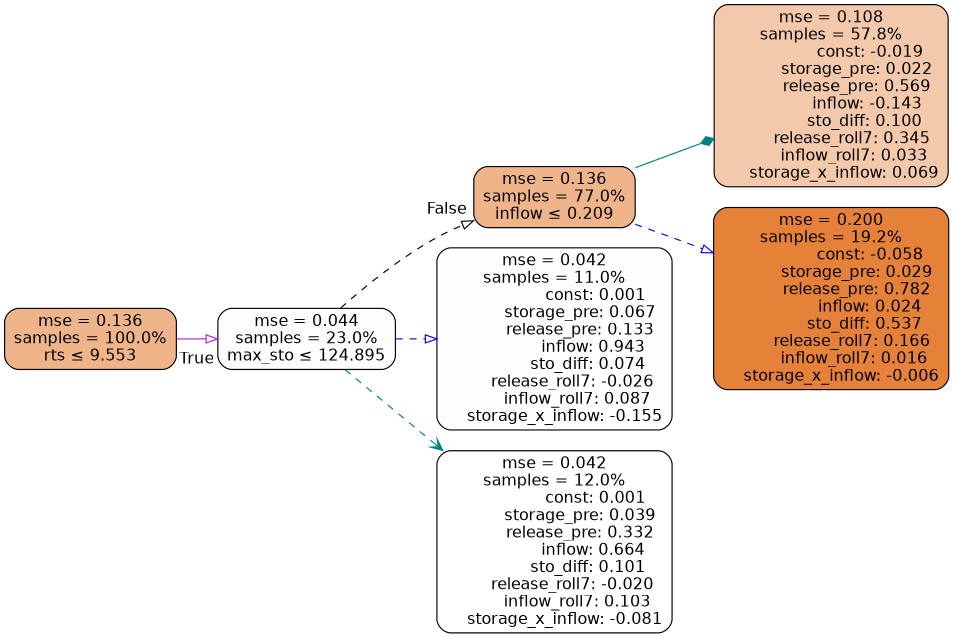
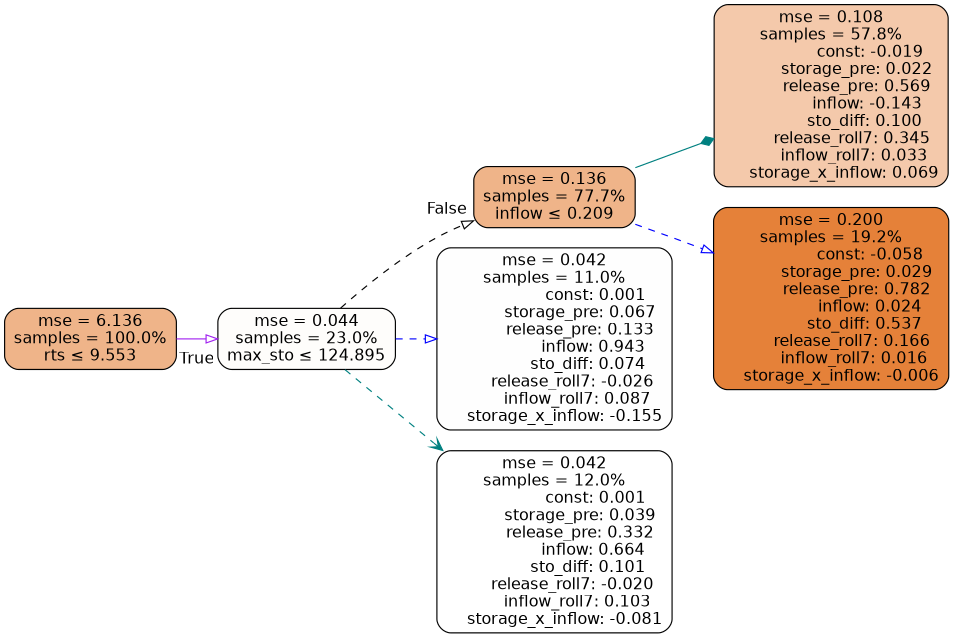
  digraph {
    fontname="DejaVu Sans"
    rankdir=LR
    node [color=black fillcolor="#efb489" fontname="DejaVu Sans" shape=rectangle style="filled, rounded"]
    edge [arrowhead=onormal color=blue fontname="DejaVu Sans" style=dashed]
-   n1 [label="mse = 0.136\nsamples = 100.0%\nrts &le; 9.553"]
+   n1 [label="mse = 6.136\nsamples = 100.0%\nrts &le; 9.553"]
    n2 [fillcolor="#fefdfb" label="mse = 0.044\nsamples = 23.0%\nmax_sto &le; 124.895"]
-   n3 [label="mse = 0.136\nsamples = 77.0%\ninflow &le; 0.209"]
+   n3 [label="mse = 0.136\nsamples = 77.7%\ninflow &le; 0.209"]
    n4 [fillcolor="#fefefe" label="mse = 0.042\nsamples = 11.0%\n                const: 0.001\n          storage_pre: 0.067\n          release_pre: 0.133\n               inflow: 0.943\n             sto_diff: 0.074\n       release_roll7: -0.026\n         inflow_roll7: 0.087\n    storage_x_inflow: -0.155"]
    n5 [fillcolor="#ffffff" label="mse = 0.042\nsamples = 12.0%\n                const: 0.001\n          storage_pre: 0.039\n          release_pre: 0.332\n               inflow: 0.664\n             sto_diff: 0.101\n       release_roll7: -0.020\n         inflow_roll7: 0.103\n    storage_x_inflow: -0.081"]
    n6 [fillcolor="#f4c9ab" label="mse = 0.108\nsamples = 57.8%\n               const: -0.019\n          storage_pre: 0.022\n          release_pre: 0.569\n              inflow: -0.143\n             sto_diff: 0.100\n        release_roll7: 0.345\n         inflow_roll7: 0.033\n     storage_x_inflow: 0.069"]
    n7 [fillcolor="#e58139" label="mse = 0.200\nsamples = 19.2%\n               const: -0.058\n          storage_pre: 0.029\n          release_pre: 0.782\n               inflow: 0.024\n             sto_diff: 0.537\n        release_roll7: 0.166\n         inflow_roll7: 0.016\n    storage_x_inflow: -0.006"]
    n1 -> n2 [color=purple headlabel=True labelangle=45 labeldistance=2.5 style=solid]
    n2 -> n3 [color=black headlabel=False labelangle=-45 labeldistance=2.5]
    n2 -> n4
    n2 -> n5 [arrowhead=vee color=teal]
    n3 -> n6 [arrowhead=diamond color=teal style=solid]
    n3 -> n7
  }
